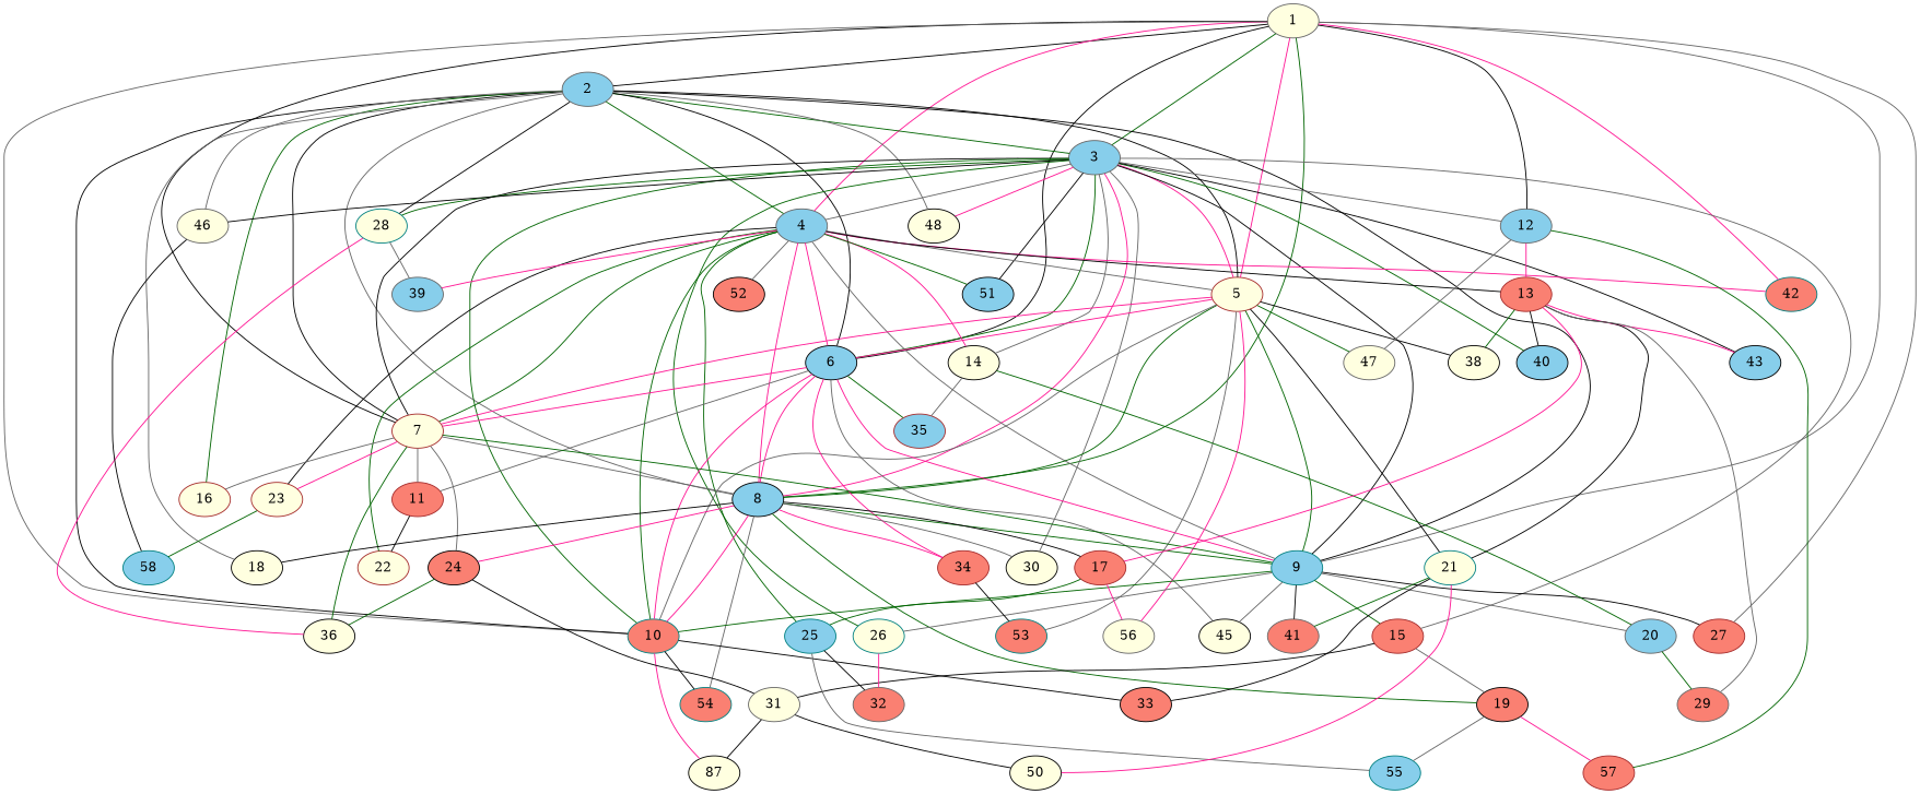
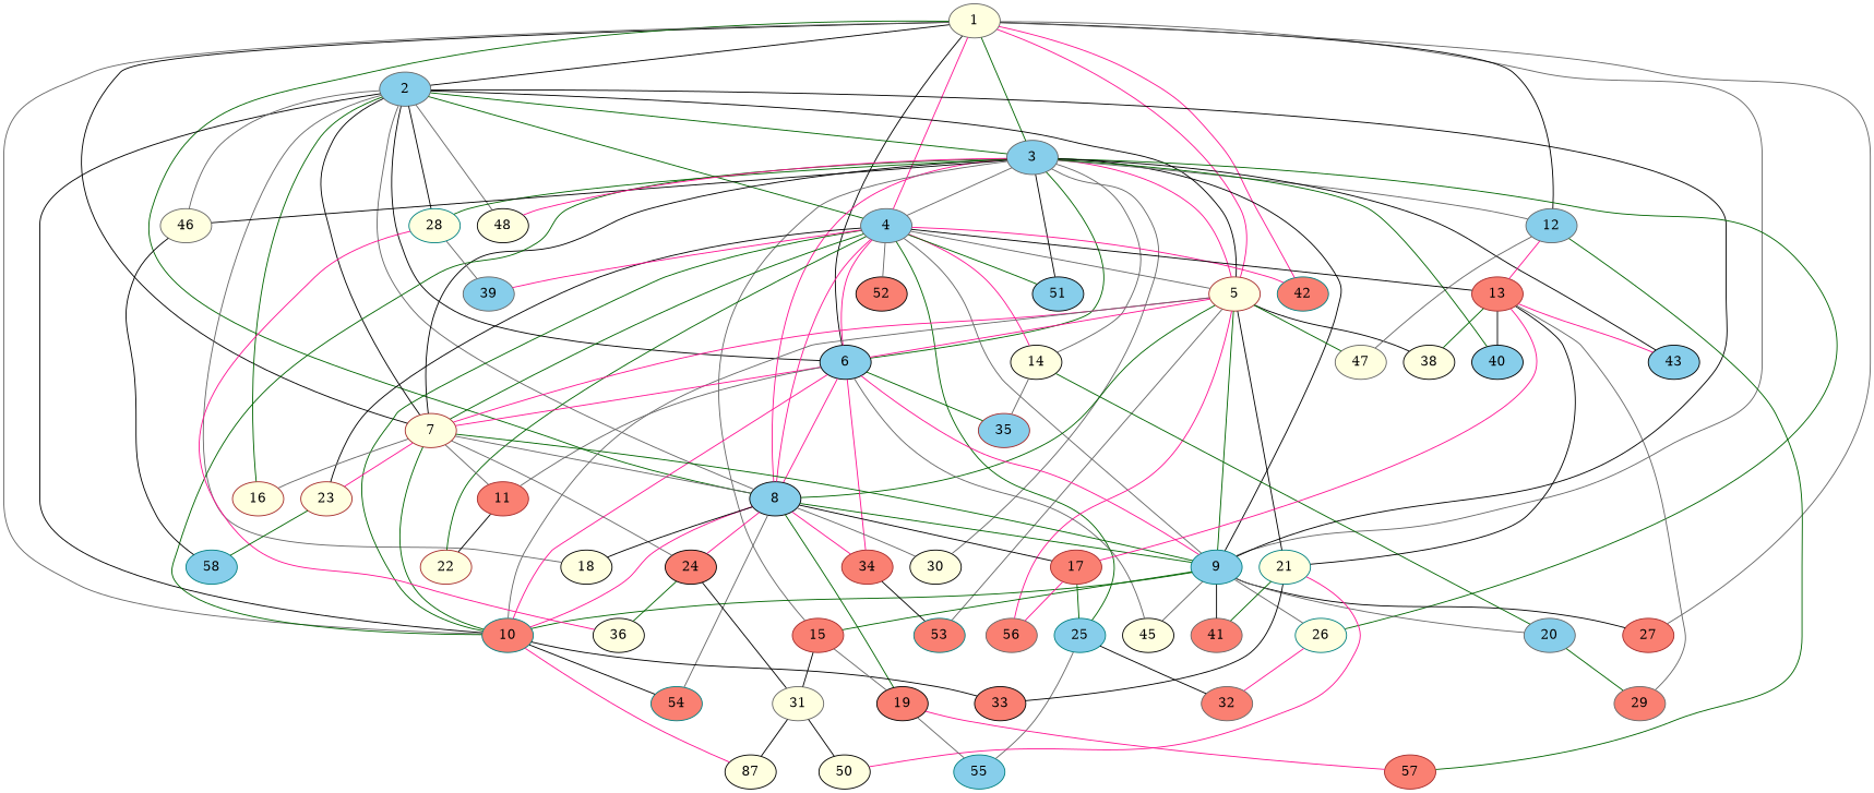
  graph {
    node [color=black fillcolor=lightyellow style=filled]
    edge [color=black]
    1 [color=gray40]
    2 [color=gray40 fillcolor=skyblue]
    3 [color=gray40 fillcolor=skyblue]
    4 [color=gray40 fillcolor=skyblue]
    5 [color=brown]
    6 [fillcolor=skyblue]
    7 [color=brown]
    8 [fillcolor=skyblue]
    9 [color=teal fillcolor=skyblue]
    10 [color=teal fillcolor=salmon]
    12 [color=gray40 fillcolor=skyblue]
    27 [color=brown fillcolor=salmon]
    42 [color=teal fillcolor=salmon]
    16 [color=brown]
    18
    28 [color=teal]
    46 [color=gray40]
    48
    14
    15 [color=brown fillcolor=salmon]
    26 [color=teal]
    30
    40 [fillcolor=skyblue]
    43 [fillcolor=skyblue]
    51 [fillcolor=skyblue]
    13 [color=brown fillcolor=salmon]
    22 [color=brown]
    23 [color=brown]
    25 [color=teal fillcolor=skyblue]
    39 [color=gray40 fillcolor=skyblue]
    52 [fillcolor=salmon]
    21 [color=teal]
    38
    47 [color=gray40]
    53 [color=teal fillcolor=salmon]
-   56 [color=gray40]
+   56 [color=gray40 fillcolor=salmon]
    11 [color=brown fillcolor=salmon]
    34 [color=brown fillcolor=salmon]
    35 [color=brown fillcolor=skyblue]
    45
    24 [fillcolor=salmon]
    17 [color=brown fillcolor=salmon]
    19 [fillcolor=salmon]
    54 [color=teal fillcolor=salmon]
    20 [color=gray40 fillcolor=skyblue]
    41 [color=gray40 fillcolor=salmon]
    33 [fillcolor=salmon]
    n48 [label=87]
    57 [color=brown fillcolor=salmon]
    36
    58 [color=teal fillcolor=skyblue]
    31 [color=gray40]
    32 [color=gray40 fillcolor=salmon]
    29 [color=gray40 fillcolor=salmon]
    55 [color=teal fillcolor=skyblue]
    50
    1 -- 2
    1 -- 3 [color=darkgreen]
    1 -- 4 [color=deeppink]
    1 -- 5 [color=deeppink]
    1 -- 6
    1 -- 7
    1 -- 8 [color=darkgreen]
    1 -- 9 [color=gray40]
    1 -- 10 [color=gray40]
    1 -- 12
    1 -- 27 [color=gray40]
    1 -- 42 [color=deeppink]
    2 -- 3 [color=darkgreen]
    2 -- 4 [color=darkgreen]
    2 -- 5
    2 -- 6
    2 -- 7
    2 -- 8 [color=gray40]
    2 -- 9
    2 -- 10
    2 -- 16 [color=darkgreen]
    2 -- 18 [color=gray40]
    2 -- 28
    2 -- 46 [color=gray40]
    2 -- 48 [color=gray40]
    3 -- 4 [color=gray40]
    3 -- 5 [color=deeppink]
    3 -- 6 [color=darkgreen]
    3 -- 7
    3 -- 8 [color=deeppink]
    3 -- 9
    3 -- 10 [color=darkgreen]
    3 -- 12 [color=gray40]
    3 -- 28 [color=darkgreen]
    3 -- 46
    3 -- 48 [color=deeppink]
    3 -- 14 [color=gray40]
    3 -- 15 [color=gray40]
    3 -- 26 [color=darkgreen]
    3 -- 30 [color=gray40]
    3 -- 40 [color=darkgreen]
    3 -- 43
    3 -- 51
    4 -- 5 [color=gray40]
    4 -- 6 [color=deeppink]
    4 -- 7 [color=darkgreen]
    4 -- 8 [color=deeppink]
    4 -- 9 [color=gray40]
    4 -- 10 [color=darkgreen]
    4 -- 42 [color=deeppink]
    4 -- 14 [color=deeppink]
    4 -- 51 [color=darkgreen]
    4 -- 13
    4 -- 22 [color=darkgreen]
    4 -- 23
    4 -- 25 [color=darkgreen]
    4 -- 39 [color=deeppink]
    4 -- 52 [color=gray40]
    5 -- 6 [color=deeppink]
    5 -- 7 [color=deeppink]
    5 -- 8 [color=darkgreen]
    5 -- 9 [color=darkgreen]
    5 -- 10 [color=gray40]
    5 -- 21
    5 -- 38
    5 -- 47 [color=darkgreen]
    5 -- 53 [color=gray40]
    5 -- 56 [color=deeppink]
    6 -- 7 [color=deeppink]
    6 -- 8 [color=deeppink]
    6 -- 9 [color=deeppink]
    6 -- 10 [color=deeppink]
    6 -- 11 [color=gray40]
    6 -- 34 [color=deeppink]
    6 -- 35 [color=darkgreen]
    6 -- 45 [color=gray40]
    7 -- 8 [color=gray40]
    7 -- 9 [color=darkgreen]
-   7 -- 36 [color=darkgreen]
+   7 -- 10 [color=darkgreen]
    7 -- 16 [color=gray40]
    7 -- 23 [color=deeppink]
    7 -- 11 [color=gray40]
    7 -- 24 [color=gray40]
    8 -- 9 [color=darkgreen]
    8 -- 10 [color=deeppink]
    8 -- 18
    8 -- 30 [color=gray40]
    8 -- 34 [color=deeppink]
    8 -- 24 [color=deeppink]
    8 -- 17
    8 -- 19 [color=darkgreen]
    8 -- 54 [color=gray40]
    9 -- 10 [color=darkgreen]
    9 -- 27
    9 -- 15 [color=darkgreen]
    9 -- 26 [color=gray40]
    9 -- 45 [color=gray40]
    9 -- 20 [color=gray40]
    9 -- 41
    10 -- 54
    10 -- 33
    10 -- n48 [color=deeppink]
    12 -- 13 [color=deeppink]
    12 -- 47 [color=gray40]
    12 -- 57 [color=darkgreen]
    28 -- 39 [color=gray40]
    28 -- 36 [color=deeppink]
    46 -- 58
    14 -- 35 [color=gray40]
    14 -- 20 [color=darkgreen]
    15 -- 19 [color=gray40]
    15 -- 31
    26 -- 32 [color=deeppink]
    13 -- 40
    13 -- 43 [color=deeppink]
    13 -- 21
    13 -- 38 [color=darkgreen]
    13 -- 17 [color=deeppink]
    13 -- 29 [color=gray40]
    23 -- 58 [color=darkgreen]
    25 -- 32
    25 -- 55 [color=gray40]
    21 -- 41 [color=darkgreen]
    21 -- 33
    21 -- 50 [color=deeppink]
    11 -- 22
    34 -- 53
    24 -- 36 [color=darkgreen]
    24 -- 31
    17 -- 25 [color=darkgreen]
    17 -- 56 [color=deeppink]
    19 -- 57 [color=deeppink]
    19 -- 55 [color=gray40]
    20 -- 29 [color=darkgreen]
    31 -- n48
    31 -- 50
  }
